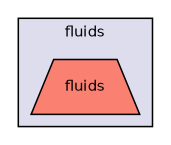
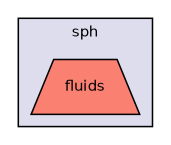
  digraph {
    compound=true
    n1 [fillcolor=salmon fontname=Helvetica fontsize=10 label=fluids pencolor=black shape=trapezium style=filled]
    subgraph cluster_1 {
      bgcolor="#ddddee"
      fontname=Helvetica
      fontsize=10
-     label=fluids
+     label=sph
      pencolor=black
      n1
    }
  }
